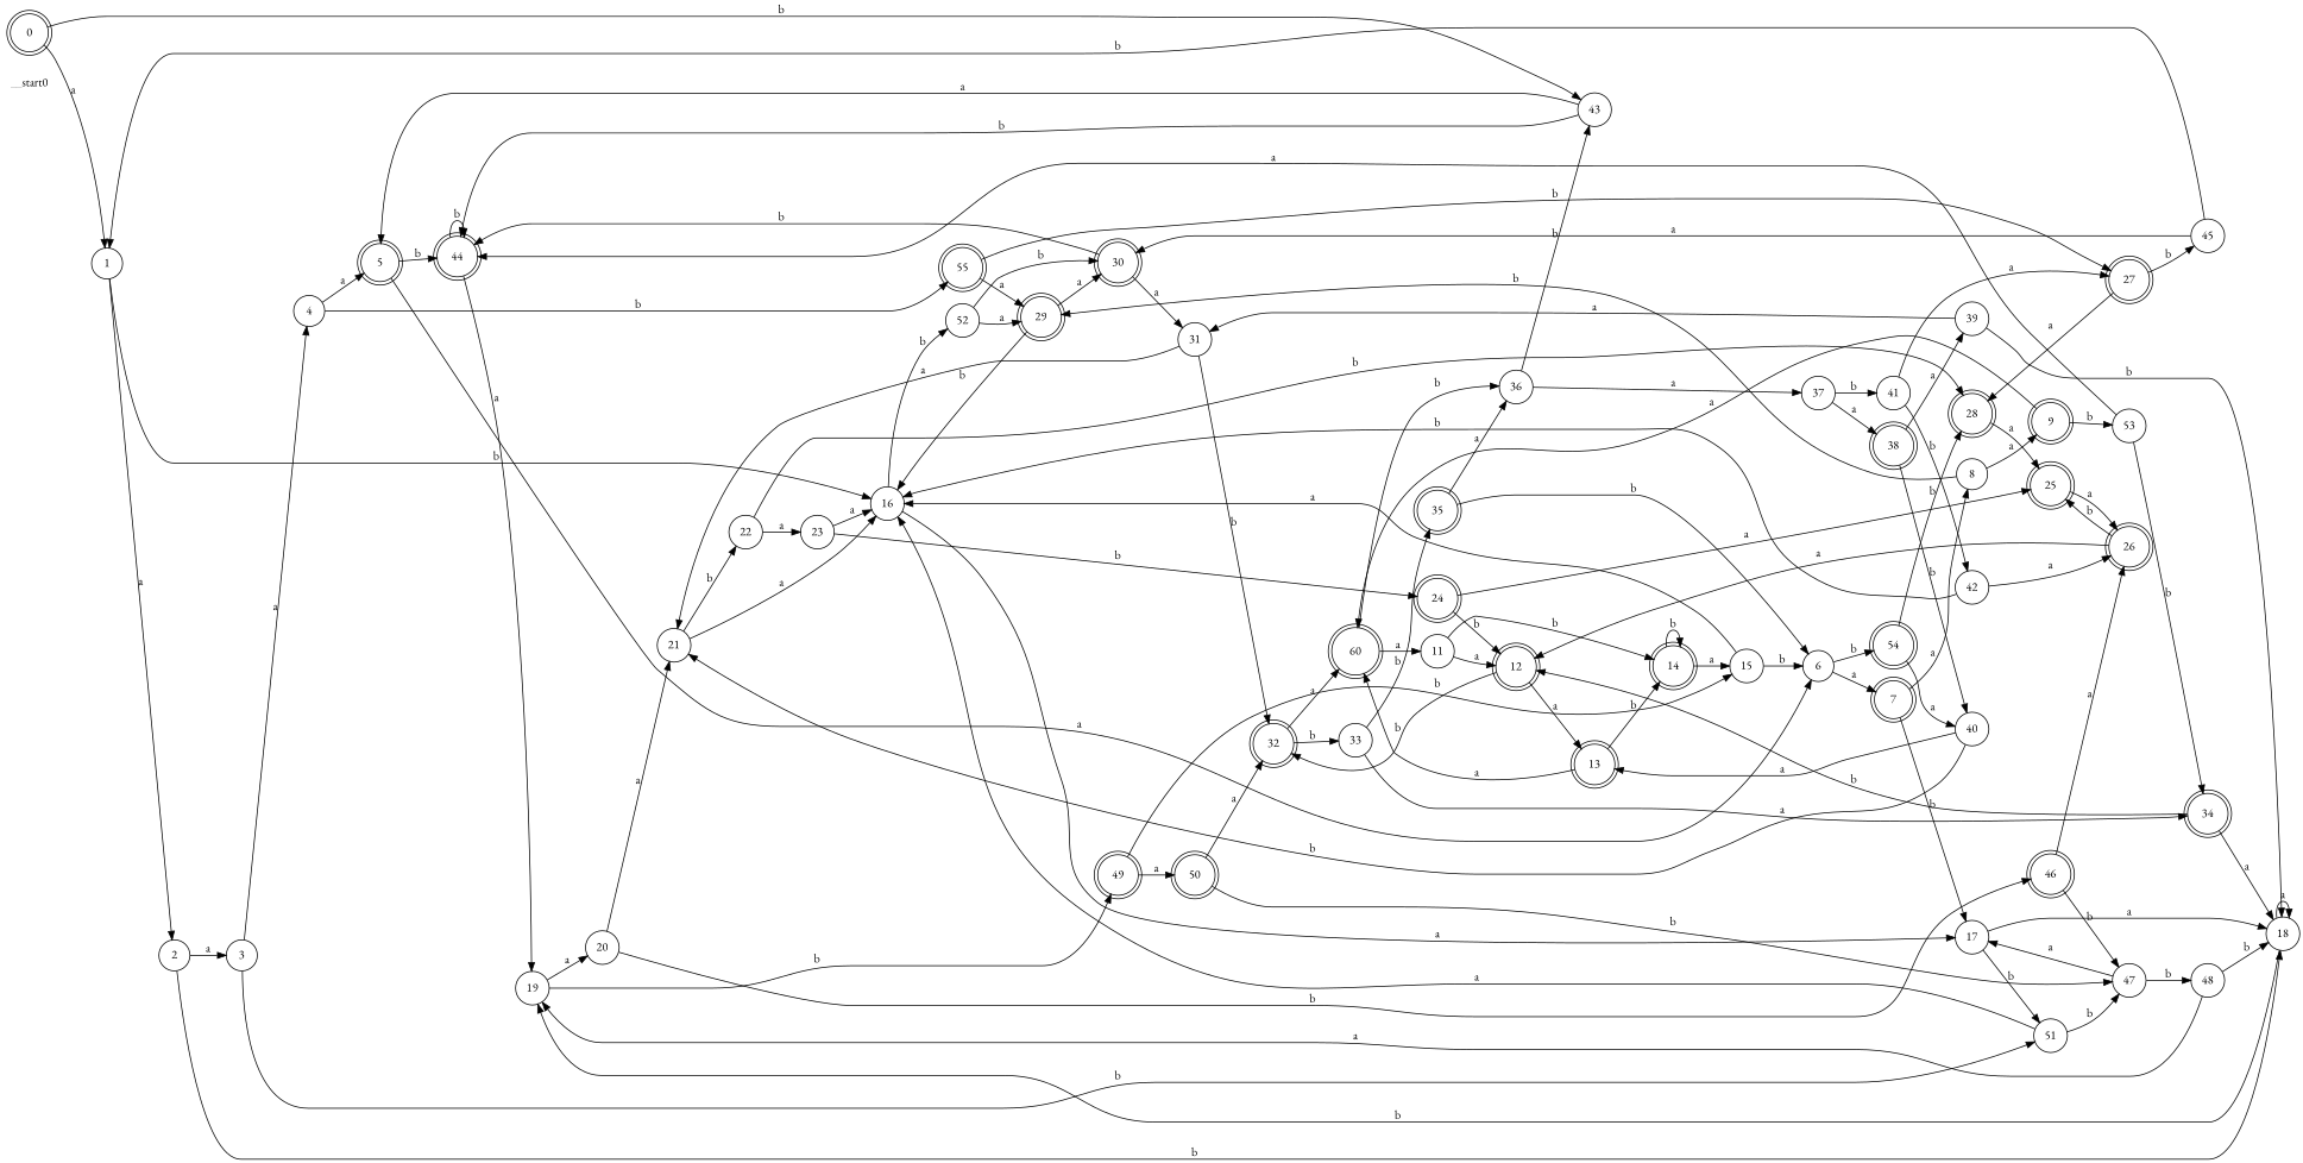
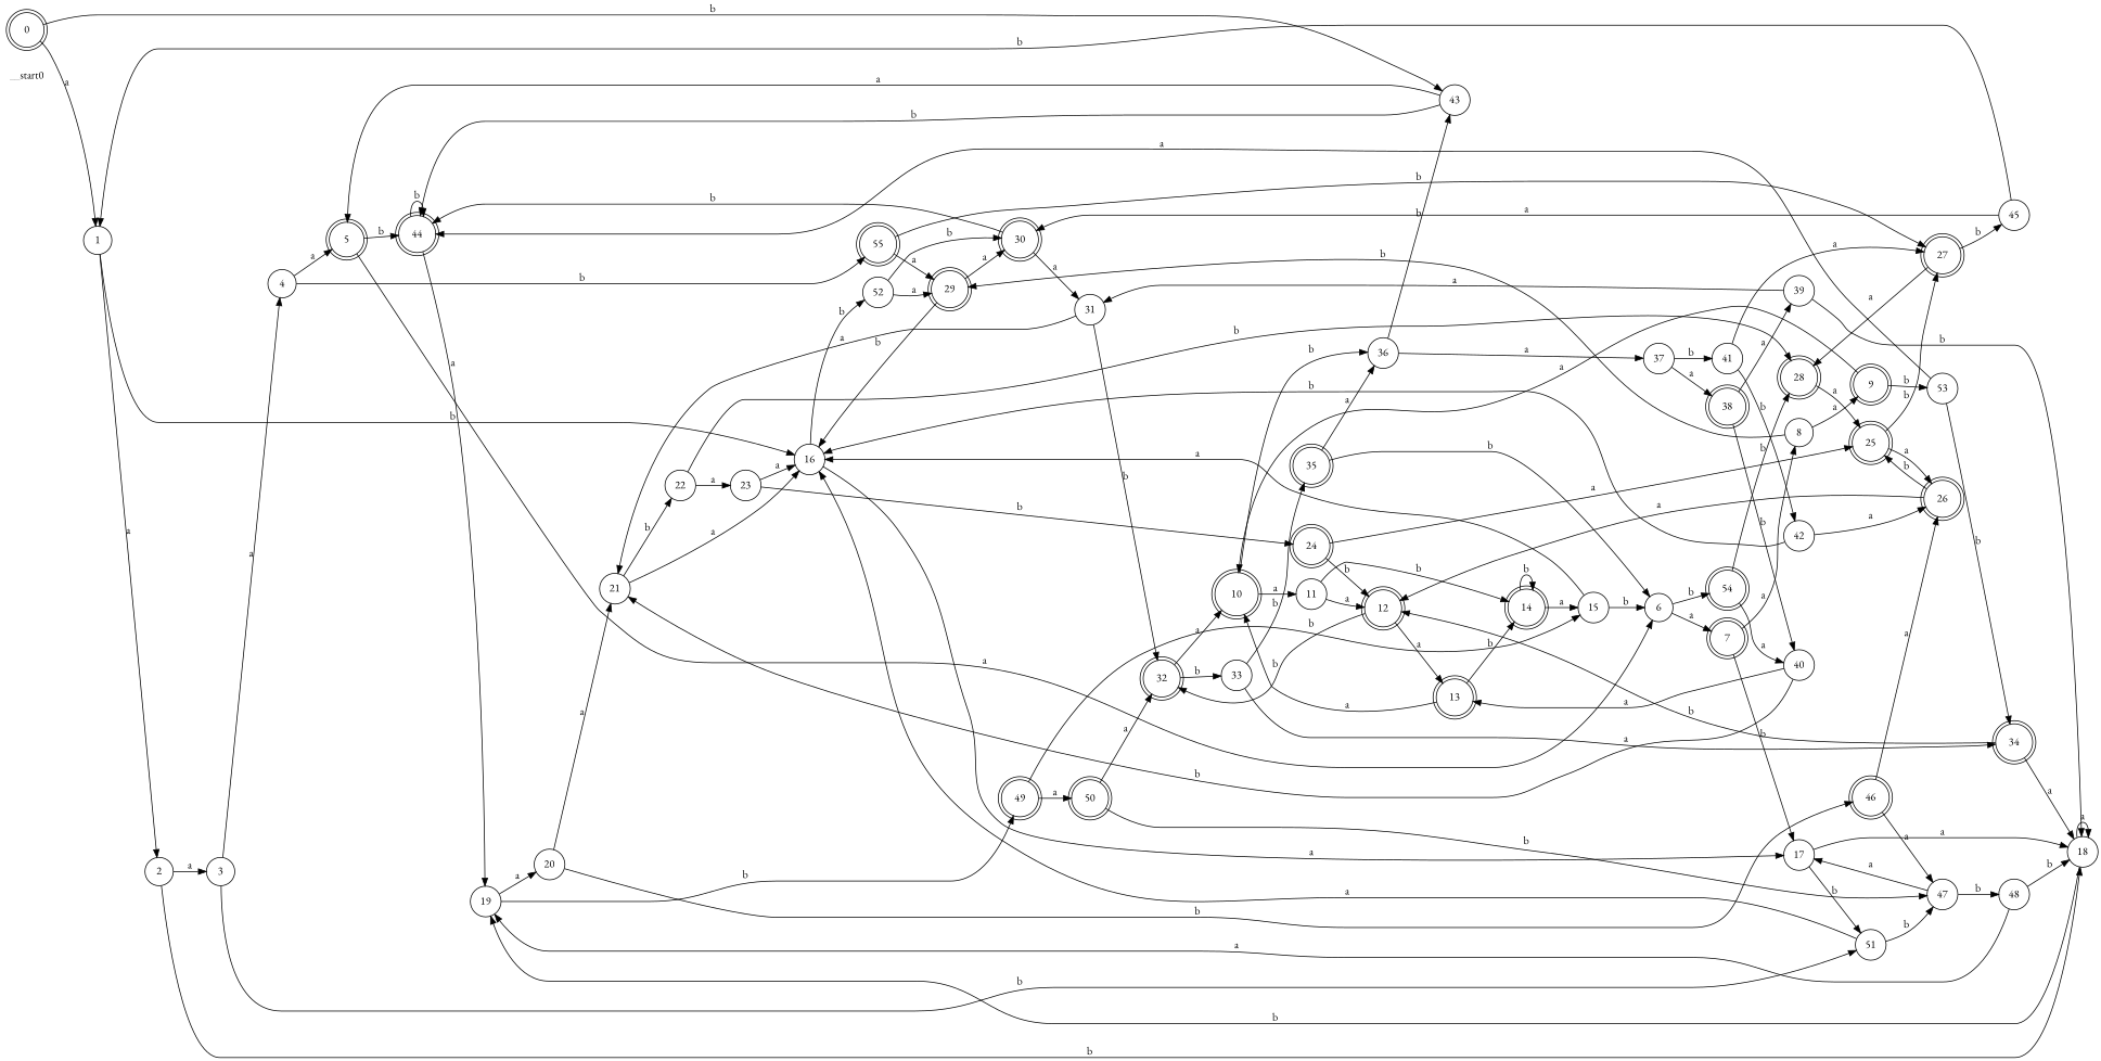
  digraph {
    fontname="EB Garamond"
    rankdir=LR
    node [fontname="EB Garamond" shape=circle color=black fillcolor=white style=filled]
    edge [fontname="EB Garamond"]
    __start0 [shape=none color="" fillcolor="" style=""]
    n2 [label=0 shape=doublecircle style="rounded,filled"]
    n3 [label=1]
    n4 [label=43]
    n5 [label=2]
    n6 [label=16]
    n7 [label=5 shape=doublecircle style="rounded,filled"]
    n8 [label=44 shape=doublecircle style="rounded,filled"]
    n9 [label=3]
    n10 [label=18]
    n11 [label=17]
    n12 [label=52]
    n13 [label=4]
    n14 [label=51]
    n15 [label=19]
    n16 [label=55 shape=doublecircle style="rounded,filled"]
    n17 [label=47]
    n18 [label=6]
    n19 [label=29 shape=doublecircle style="rounded,filled"]
    n20 [label=27 shape=doublecircle style="rounded,filled"]
    n21 [label=7 shape=doublecircle style="rounded,filled"]
    n22 [label=54 shape=doublecircle style="rounded,filled"]
    n23 [label=8]
    n24 [label=28 shape=doublecircle style="rounded,filled"]
    n25 [label=40]
    n26 [label=9 shape=doublecircle style="rounded,filled"]
-   n27 [label=60 shape=doublecircle style="rounded,filled"]
+   n27 [label=10 shape=doublecircle style="rounded,filled"]
    n28 [label=53]
    n29 [label=30 shape=doublecircle style="rounded,filled"]
    n30 [label=11]
    n31 [label=36]
    n32 [label=34 shape=doublecircle style="rounded,filled"]
    n33 [label=12 shape=doublecircle style="rounded,filled"]
    n34 [label=14 shape=doublecircle style="rounded,filled"]
    n35 [label=37]
    n36 [label=13 shape=doublecircle style="rounded,filled"]
    n37 [label=32 shape=doublecircle style="rounded,filled"]
    n38 [label=15]
    n39 [label=33]
    n40 [label=20]
    n41 [label=49 shape=doublecircle style="rounded,filled"]
    n42 [label=21]
    n43 [label=46 shape=doublecircle style="rounded,filled"]
    n44 [label=50 shape=doublecircle style="rounded,filled"]
    n45 [label=22]
    n46 [label=26 shape=doublecircle style="rounded,filled"]
    n47 [label=23]
    n48 [label=24 shape=doublecircle style="rounded,filled"]
    n49 [label=25 shape=doublecircle style="rounded,filled"]
    n50 [label=45]
    n51 [label=31]
    n52 [label=35 shape=doublecircle style="rounded,filled"]
    n53 [label=38 shape=doublecircle style="rounded,filled"]
    n54 [label=41]
    n55 [label=39]
    n56 [label=42]
    n57 [label=48]
    n2 -> n3 [label=a]
    n2 -> n4 [label=b]
    n3 -> n5 [label=a]
    n3 -> n6 [label=b]
    n4 -> n7 [label=a]
    n4 -> n8 [label=b]
    n5 -> n9 [label=a]
    n5 -> n10 [label=b]
    n6 -> n11 [label=a]
    n6 -> n12 [label=b]
    n7 -> n8 [label=b]
    n7 -> n18 [label=a]
    n8 -> n8 [label=b]
    n8 -> n15 [label=a]
    n9 -> n13 [label=a]
    n9 -> n14 [label=b]
    n10 -> n10 [label=a]
    n10 -> n15 [label=b]
    n11 -> n10 [label=a]
    n11 -> n14 [label=b]
    n12 -> n19 [label=a]
    n12 -> n29 [label=b]
    n13 -> n7 [label=a]
    n13 -> n16 [label=b]
    n14 -> n6 [label=a]
    n14 -> n17 [label=b]
    n15 -> n40 [label=a]
    n15 -> n41 [label=b]
    n16 -> n19 [label=a]
    n16 -> n20 [label=b]
    n17 -> n11 [label=a]
    n17 -> n57 [label=b]
    n18 -> n21 [label=a]
    n18 -> n22 [label=b]
    n19 -> n6 [label=b]
    n19 -> n29 [label=a]
    n20 -> n24 [label=a]
    n20 -> n50 [label=b]
    n21 -> n11 [label=b]
    n21 -> n23 [label=a]
    n22 -> n24 [label=b]
    n22 -> n25 [label=a]
    n23 -> n19 [label=b]
    n23 -> n26 [label=a]
    n24 -> n49 [label=a]
    n25 -> n36 [label=a]
    n25 -> n42 [label=b]
    n26 -> n27 [label=a]
    n26 -> n28 [label=b]
    n27 -> n30 [label=a]
    n27 -> n31 [label=b]
    n28 -> n8 [label=a]
    n28 -> n32 [label=b]
    n29 -> n8 [label=b]
    n29 -> n51 [label=a]
    n30 -> n33 [label=a]
    n30 -> n34 [label=b]
    n31 -> n4 [label=b]
    n31 -> n35 [label=a]
    n32 -> n10 [label=a]
    n32 -> n33 [label=b]
    n33 -> n36 [label=a]
    n33 -> n37 [label=b]
    n34 -> n34 [label=b]
    n34 -> n38 [label=a]
    n35 -> n53 [label=a]
    n35 -> n54 [label=b]
    n36 -> n27 [label=a]
    n36 -> n34 [label=b]
    n37 -> n27 [label=a]
    n37 -> n39 [label=b]
    n38 -> n6 [label=a]
    n38 -> n18 [label=b]
    n39 -> n32 [label=a]
    n39 -> n52 [label=b]
    n40 -> n42 [label=a]
    n40 -> n43 [label=b]
    n41 -> n38 [label=b]
    n41 -> n44 [label=a]
    n42 -> n6 [label=a]
    n42 -> n45 [label=b]
-   n43 -> n17 [label=b]
+   n43 -> n17 [label=a]
    n43 -> n46 [label=a]
    n44 -> n17 [label=b]
    n44 -> n37 [label=a]
    n45 -> n24 [label=b]
    n45 -> n47 [label=a]
    n46 -> n33 [label=a]
    n46 -> n49 [label=b]
    n47 -> n6 [label=a]
    n47 -> n48 [label=b]
    n48 -> n33 [label=b]
    n48 -> n49 [label=a]
+   n49 -> n20 [label=b]
    n49 -> n46 [label=a]
    n50 -> n3 [label=b]
    n50 -> n29 [label=a]
    n51 -> n37 [label=b]
    n51 -> n42 [label=a]
    n52 -> n18 [label=b]
    n52 -> n31 [label=a]
    n53 -> n25 [label=b]
    n53 -> n55 [label=a]
    n54 -> n20 [label=a]
    n54 -> n56 [label=b]
    n55 -> n10 [label=b]
    n55 -> n51 [label=a]
    n56 -> n6 [label=b]
    n56 -> n46 [label=a]
    n57 -> n10 [label=b]
    n57 -> n15 [label=a]
  }
